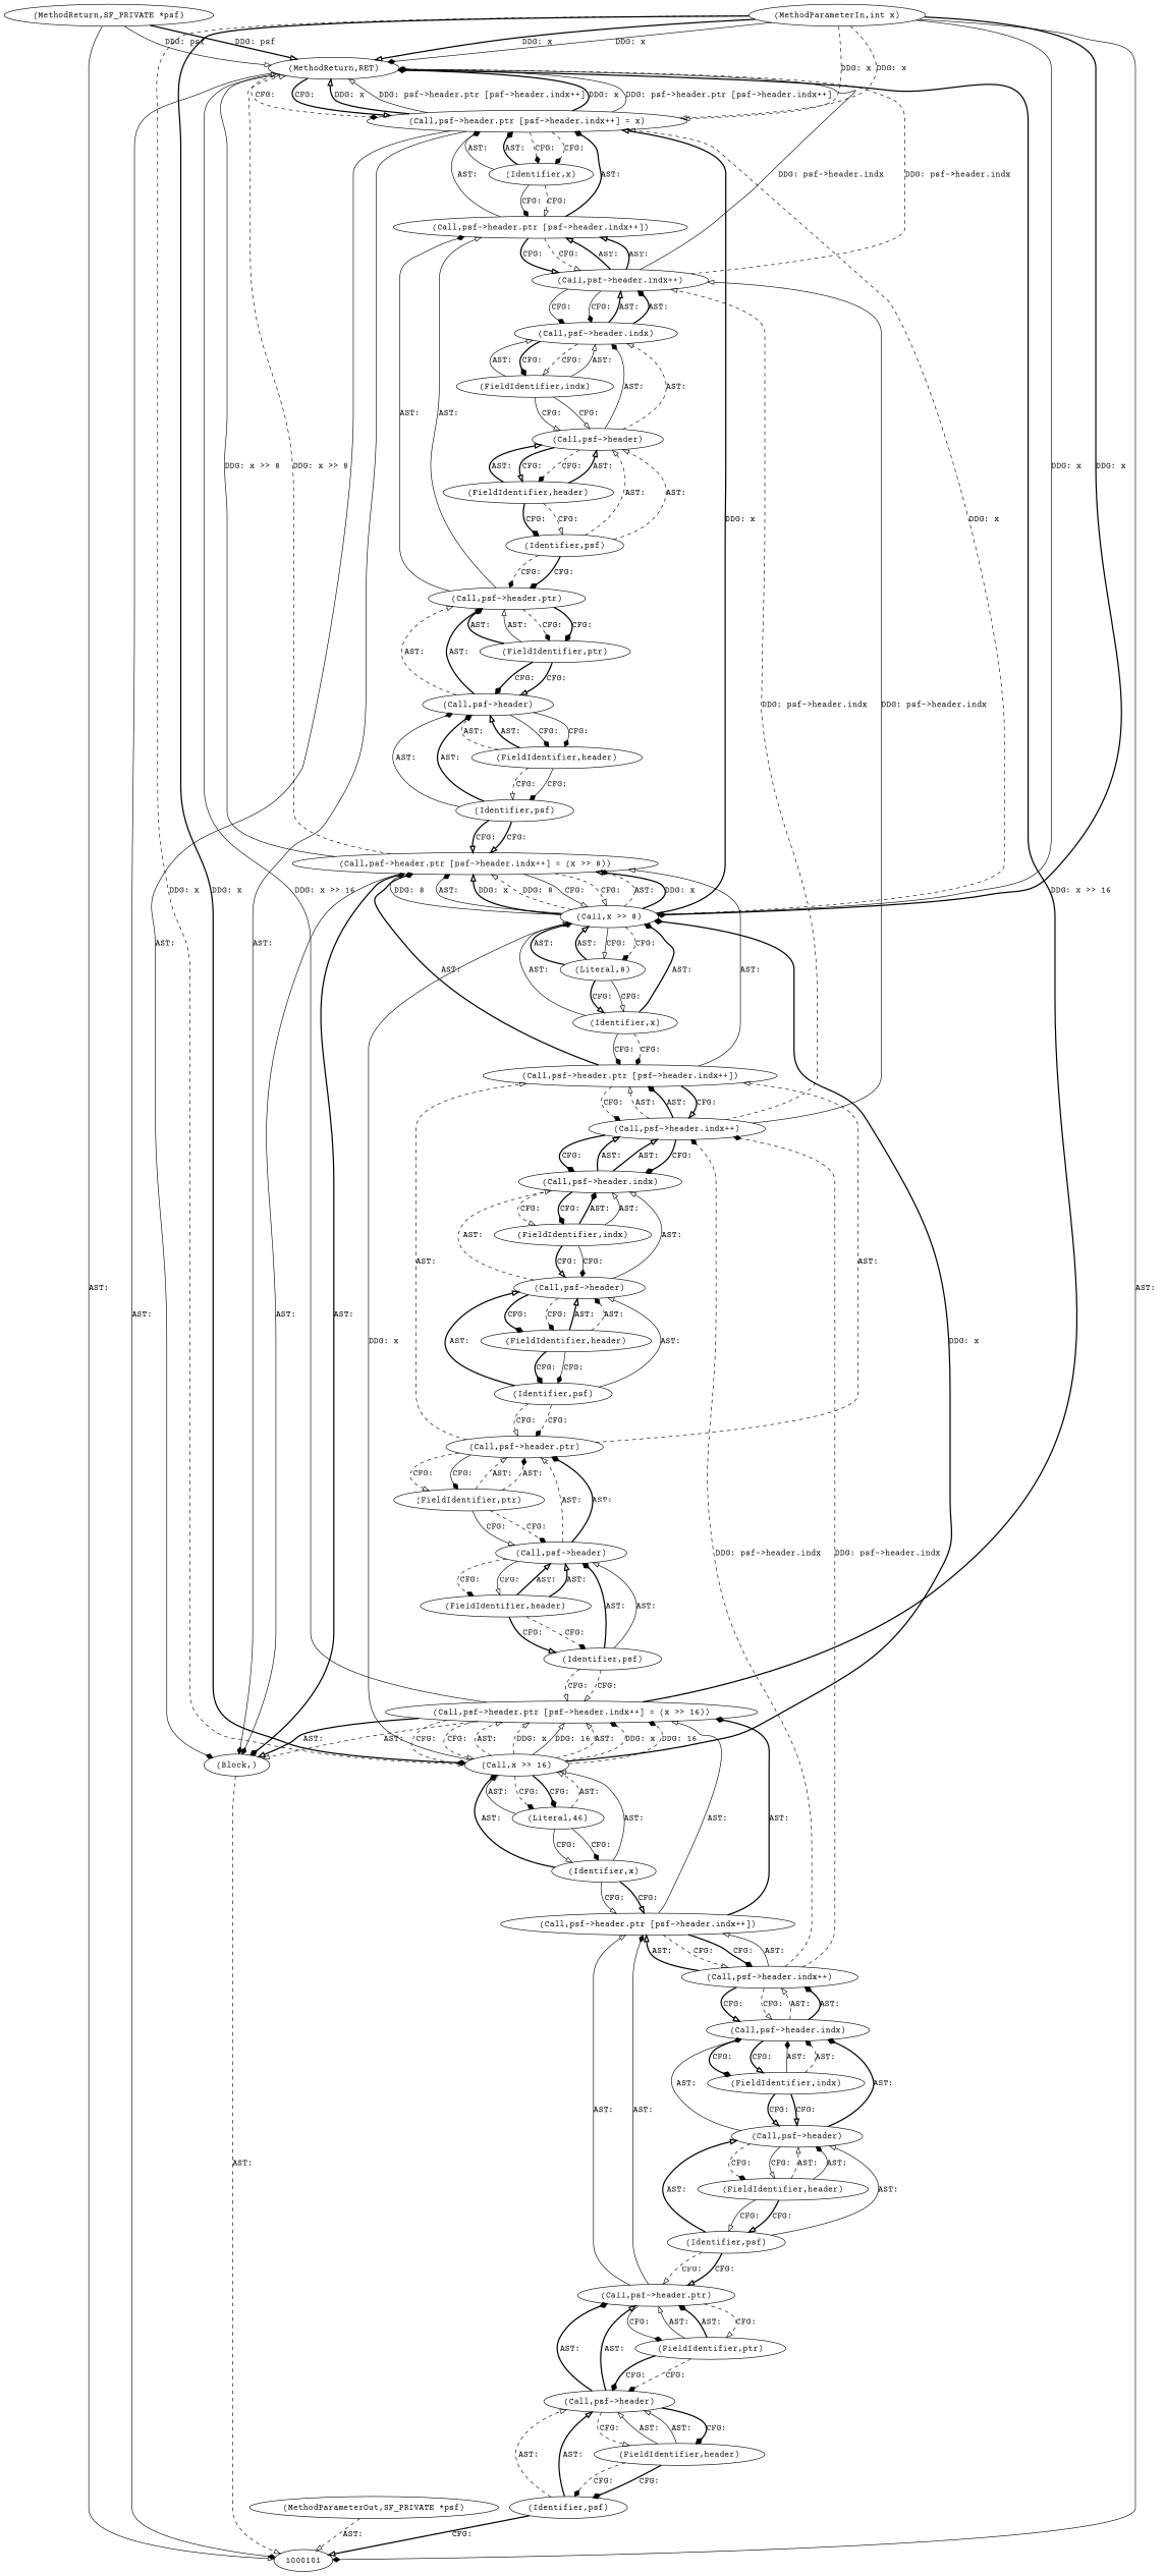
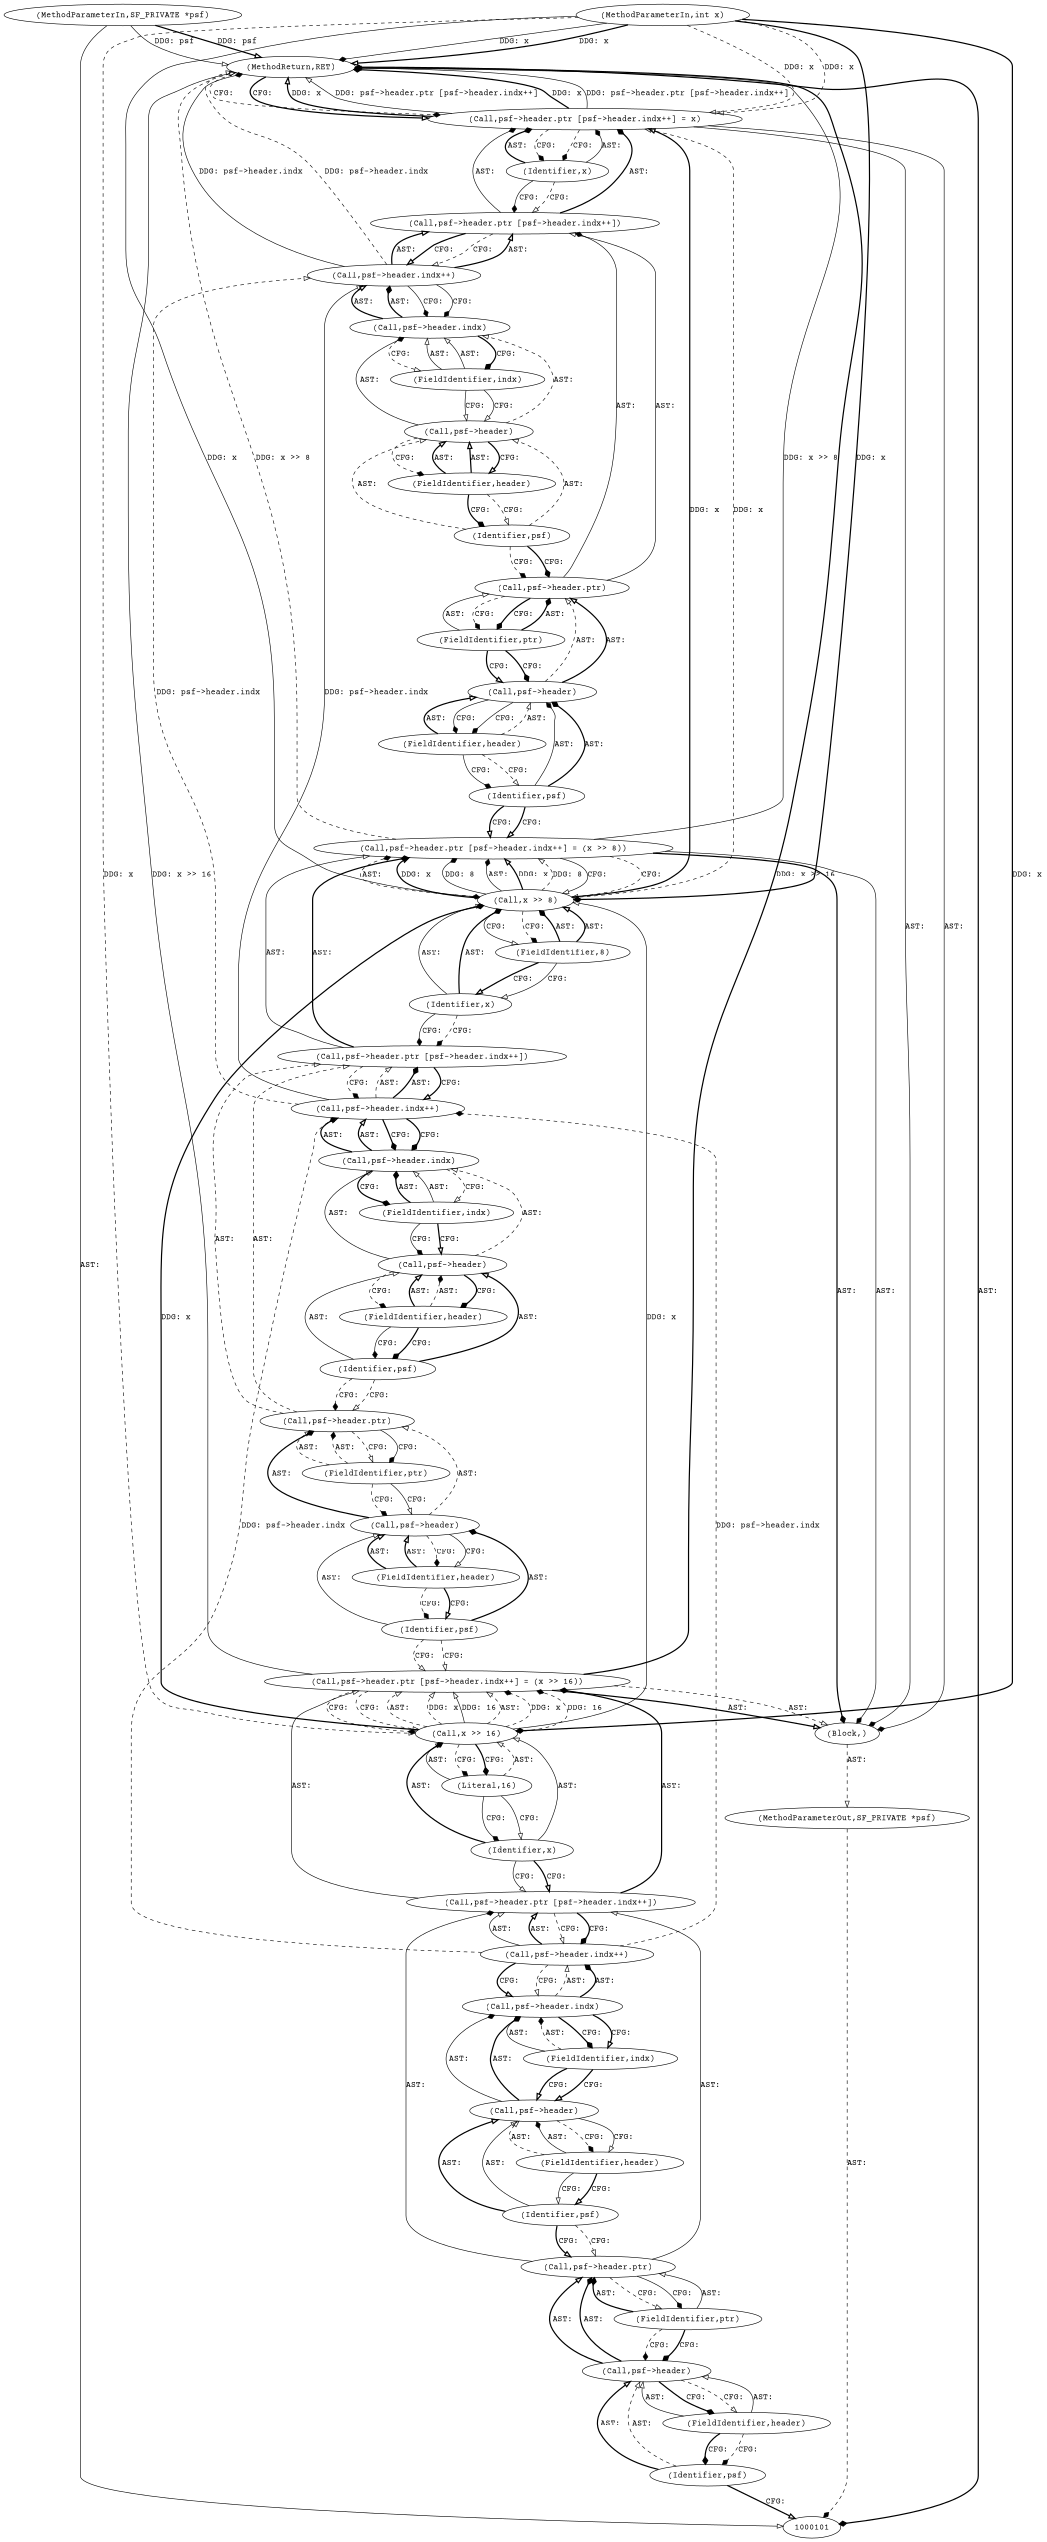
  digraph {
    fontname="Courier Prime"
    node [fontname="Courier Prime"]
    edge [arrowhead=onormal fontname="Courier Prime" style=bold]
    n1 [label="(MethodReturn,RET)"]
    n2 [label="(Call,psf->header.ptr [psf->header.indx++] = x)"]
    1000101
    n4 [label="(Block,)"]
    n5 [label="(Identifier,x)"]
-   n6 [label="(MethodReturn,SF_PRIVATE *psf)"]
+   n6 [label="(MethodParameterIn,SF_PRIVATE *psf)"]
    n7 [label="(MethodParameterOut,SF_PRIVATE *psf)"]
    n8 [label="(MethodParameterIn,int x)"]
    n9 [label="(Call,x >> 16)"]
    n10 [label="(Call,x >> 8)"]
    n11 [label="(Call,psf->header.ptr [psf->header.indx++] = (x >> 16))"]
-   n12 [label="(Literal,46)"]
+   n12 [label="(Literal,16)"]
    n13 [label="(Call,psf->header.ptr [psf->header.indx++] = (x >> 8))"]
-   n14 [label="(Literal,8)"]
+   n14 [label="(FieldIdentifier,8)"]
    n15 [label="(Call,psf->header.ptr [psf->header.indx++])"]
    n16 [label="(Call,psf->header.indx++)"]
    n17 [label="(Call,psf->header.indx)"]
    n18 [label="(Call,psf->header.indx++)"]
    n19 [label="(Call,psf->header.ptr)"]
    n20 [label="(FieldIdentifier,ptr)"]
    n21 [label="(Call,psf->header)"]
    n22 [label="(FieldIdentifier,header)"]
    n23 [label="(Identifier,psf)"]
    n24 [label="(FieldIdentifier,indx)"]
    n25 [label="(Call,psf->header.ptr [psf->header.indx++])"]
    n26 [label="(Call,psf->header.indx)"]
    n27 [label="(Call,psf->header.indx++)"]
    n28 [label="(Call,psf->header)"]
    n29 [label="(FieldIdentifier,header)"]
    n30 [label="(Identifier,psf)"]
    n31 [label="(Identifier,x)"]
    n32 [label="(Call,psf->header.ptr)"]
    n33 [label="(FieldIdentifier,ptr)"]
    n34 [label="(Call,psf->header)"]
    n35 [label="(FieldIdentifier,header)"]
    n36 [label="(Identifier,psf)"]
    n37 [label="(FieldIdentifier,indx)"]
    n38 [label="(Call,psf->header.ptr [psf->header.indx++])"]
    n39 [label="(Call,psf->header.indx)"]
    n40 [label="(Call,psf->header)"]
    n41 [label="(FieldIdentifier,header)"]
    n42 [label="(Identifier,psf)"]
    n43 [label="(Identifier,x)"]
    n44 [label="(Call,psf->header.ptr)"]
    n45 [label="(FieldIdentifier,ptr)"]
    n46 [label="(Call,psf->header)"]
    n47 [label="(FieldIdentifier,header)"]
    n48 [label="(Identifier,psf)"]
    n49 [label="(FieldIdentifier,indx)"]
    n50 [label="(Call,psf->header)"]
    n51 [label="(FieldIdentifier,header)"]
    n52 [label="(Identifier,psf)"]
    n1 -> n2 [arrowhead=diamond label="CFG: " style=dashed]
    n1 -> n2 [label="CFG: "]
-   n1 -> 1000101 [arrowhead=diamond label="AST: " style=solid]
+   n1 -> 1000101 [arrowhead=diamond label="AST: "]
    n2 -> n1 [label="DDG: x"]
    n2 -> n1 [label="DDG: psf->header.ptr [psf->header.indx++]" style=solid]
    n2 -> n1 [arrowhead=diamond label="DDG: x"]
    n2 -> n1 [arrowhead=diamond label="DDG: psf->header.ptr [psf->header.indx++]" style=solid]
    n2 -> n4 [arrowhead=diamond label="AST: " style=solid]
    n2 -> n4 [arrowhead=diamond label="AST: " style=solid]
    n2 -> n5 [arrowhead=diamond label="CFG: " style=dashed]
    n2 -> n5 [arrowhead=diamond label="CFG: " style=dashed]
-   n4 -> 1000101 [label="AST: " style=dashed]
+   n4 -> n7 [label="AST: " style=dashed]
    n5 -> n2 [arrowhead=diamond label="AST: " style=solid]
    n5 -> n2 [arrowhead=diamond label="AST: "]
    n5 -> n38 [arrowhead=diamond label="CFG: " style=solid]
    n5 -> n38 [label="CFG: " style=dashed]
    n6 -> n1 [label="DDG: psf"]
    n6 -> n1 [label="DDG: psf" style=solid]
    n6 -> 1000101 [label="AST: " style=solid]
-   n7 -> 1000101 [label="AST: " style=dashed]
+   n7 -> 1000101 [arrowhead=diamond label="AST: " style=dashed]
    n8 -> n1 [arrowhead=diamond label="DDG: x" style=solid]
    n8 -> n1 [label="DDG: x"]
    n8 -> n2 [label="DDG: x" style=dashed]
    n8 -> n2 [label="DDG: x" style=dashed]
-   n8 -> 1000101 [arrowhead=diamond label="AST: " style=solid]
    n8 -> n9 [label="DDG: x" style=dashed]
    n8 -> n9 [arrowhead=diamond label="DDG: x"]
    n8 -> n10 [arrowhead=diamond label="DDG: x" style=solid]
    n8 -> n10 [arrowhead=diamond label="DDG: x"]
    n9 -> n10 [arrowhead=diamond label="DDG: x"]
    n9 -> n10 [label="DDG: x" style=solid]
    n9 -> n11 [label="AST: " style=dashed]
    n9 -> n11 [label="DDG: x" style=dashed]
    n9 -> n11 [label="DDG: 16" style=solid]
    n9 -> n11 [label="AST: " style=dashed]
    n9 -> n11 [arrowhead=diamond label="DDG: x" style=dashed]
    n9 -> n11 [arrowhead=diamond label="DDG: 16" style=dashed]
    n9 -> n12 [arrowhead=diamond label="CFG: " style=dashed]
    n9 -> n12 [arrowhead=diamond label="CFG: "]
    n10 -> n2 [label="DDG: x"]
    n10 -> n2 [label="DDG: x" style=dashed]
    n10 -> n13 [arrowhead=diamond label="AST: " style=dashed]
    n10 -> n13 [label="DDG: x"]
    n10 -> n13 [arrowhead=diamond label="DDG: 8" style=solid]
    n10 -> n13 [arrowhead=diamond label="AST: " style=solid]
    n10 -> n13 [label="DDG: x"]
    n10 -> n13 [label="DDG: 8" style=dashed]
    n10 -> n14 [label="CFG: " style=solid]
    n10 -> n14 [arrowhead=diamond label="CFG: " style=dashed]
    n11 -> n1 [label="DDG: x >> 16" style=solid]
    n11 -> n1 [arrowhead=diamond label="DDG: x >> 16"]
    n11 -> n4 [label="AST: "]
    n11 -> n4 [label="AST: " style=dashed]
    n11 -> n9 [label="CFG: " style=dashed]
    n11 -> n9 [arrowhead=diamond label="CFG: " style=dashed]
    n12 -> n9 [label="AST: " style=dashed]
    n12 -> n9 [label="AST: " style=solid]
    n12 -> n31 [arrowhead=diamond label="CFG: " style=solid]
    n12 -> n31 [label="CFG: " style=solid]
    n13 -> n1 [label="DDG: x >> 8" style=solid]
    n13 -> n1 [label="DDG: x >> 8" style=dashed]
    n13 -> n4 [arrowhead=diamond label="AST: "]
    n13 -> n4 [arrowhead=diamond label="AST: " style=solid]
    n13 -> n10 [label="CFG: " style=dashed]
    n13 -> n10 [label="CFG: " style=solid]
    n14 -> n10 [arrowhead=diamond label="AST: "]
    n14 -> n10 [label="AST: "]
    n14 -> n43 [label="CFG: "]
    n14 -> n43 [label="CFG: " style=solid]
    n15 -> n11 [arrowhead=diamond label="AST: "]
    n15 -> n11 [label="AST: " style=solid]
    n15 -> n16 [label="CFG: " style=dashed]
    n15 -> n16 [arrowhead=diamond label="CFG: "]
    n16 -> n15 [label="AST: " style=solid]
    n16 -> n15 [label="AST: "]
    n16 -> n17 [label="CFG: "]
    n16 -> n17 [label="CFG: " style=dashed]
    n16 -> n18 [arrowhead=diamond label="DDG: psf->header.indx" style=dashed]
    n16 -> n18 [arrowhead=diamond label="DDG: psf->header.indx" style=dashed]
    n17 -> n16 [label="AST: " style=dashed]
    n17 -> n16 [arrowhead=diamond label="AST: "]
    n17 -> n24 [arrowhead=diamond label="CFG: "]
    n17 -> n24 [label="CFG: "]
    n18 -> n25 [label="AST: " style=dashed]
    n18 -> n25 [arrowhead=diamond label="AST: "]
    n18 -> n26 [arrowhead=diamond label="CFG: "]
    n18 -> n26 [arrowhead=diamond label="CFG: "]
    n18 -> n27 [label="DDG: psf->header.indx" style=dashed]
    n18 -> n27 [label="DDG: psf->header.indx" style=solid]
    n19 -> n15 [arrowhead=diamond label="AST: " style=solid]
    n19 -> n15 [label="AST: " style=solid]
    n19 -> n20 [label="CFG: " style=dashed]
    n19 -> n20 [arrowhead=diamond label="CFG: " style=solid]
    n20 -> n19 [label="AST: " style=solid]
    n20 -> n19 [arrowhead=diamond label="AST: "]
    n20 -> n21 [arrowhead=diamond label="CFG: " style=dashed]
    n20 -> n21 [arrowhead=diamond label="CFG: "]
    n21 -> n19 [arrowhead=diamond label="AST: "]
    n21 -> n19 [label="AST: "]
    n21 -> n22 [arrowhead=diamond label="CFG: "]
    n21 -> n22 [label="CFG: " style=dashed]
    n22 -> n21 [label="AST: " style=solid]
    n22 -> n21 [label="AST: " style=solid]
    n22 -> n23 [arrowhead=diamond label="CFG: "]
    n22 -> n23 [arrowhead=diamond label="CFG: " style=dashed]
    n23 -> 1000101 [label="CFG: "]
    n23 -> n21 [label="AST: " style=dashed]
    n23 -> n21 [label="AST: "]
    n24 -> n17 [arrowhead=diamond label="AST: " style=solid]
    n24 -> n17 [arrowhead=diamond label="AST: " style=dashed]
    n24 -> n28 [label="CFG: "]
    n24 -> n28 [label="CFG: "]
    n25 -> n13 [label="AST: " style=solid]
    n25 -> n13 [arrowhead=diamond label="AST: "]
    n25 -> n18 [label="CFG: "]
    n25 -> n18 [arrowhead=diamond label="CFG: " style=dashed]
    n26 -> n18 [label="AST: "]
    n26 -> n18 [label="AST: "]
    n26 -> n37 [label="CFG: " style=dashed]
    n26 -> n37 [arrowhead=diamond label="CFG: "]
    n27 -> n1 [label="DDG: psf->header.indx" style=dashed]
    n27 -> n1 [arrowhead=diamond label="DDG: psf->header.indx" style=solid]
    n27 -> n38 [label="AST: "]
    n27 -> n38 [label="AST: "]
    n27 -> n39 [arrowhead=diamond label="CFG: " style=solid]
    n27 -> n39 [arrowhead=diamond label="CFG: " style=solid]
    n28 -> n17 [arrowhead=diamond label="AST: " style=solid]
    n28 -> n17 [arrowhead=diamond label="AST: "]
    n28 -> n29 [arrowhead=diamond label="CFG: " style=dashed]
    n28 -> n29 [label="CFG: " style=solid]
    n29 -> n28 [label="AST: " style=dashed]
    n29 -> n28 [arrowhead=diamond label="AST: " style=solid]
    n29 -> n30 [label="CFG: " style=solid]
    n29 -> n30 [label="CFG: "]
    n30 -> n19 [label="CFG: " style=dashed]
    n30 -> n19 [label="CFG: "]
    n30 -> n28 [label="AST: "]
    n30 -> n28 [label="AST: " style=solid]
    n31 -> n9 [arrowhead=diamond label="AST: "]
    n31 -> n9 [label="AST: " style=solid]
    n31 -> n15 [label="CFG: "]
    n31 -> n15 [label="CFG: " style=solid]
    n32 -> n25 [label="AST: " style=dashed]
    n32 -> n25 [label="AST: " style=dashed]
    n32 -> n33 [label="CFG: " style=dashed]
    n32 -> n33 [arrowhead=diamond label="CFG: " style=solid]
    n33 -> n32 [label="AST: " style=dashed]
    n33 -> n32 [arrowhead=diamond label="AST: " style=dashed]
    n33 -> n34 [label="CFG: " style=solid]
    n33 -> n34 [arrowhead=diamond label="CFG: " style=dashed]
    n34 -> n32 [label="AST: " style=dashed]
    n34 -> n32 [arrowhead=diamond label="AST: "]
    n34 -> n35 [arrowhead=diamond label="CFG: " style=dashed]
    n34 -> n35 [label="CFG: " style=solid]
    n35 -> n34 [label="AST: "]
    n35 -> n34 [label="AST: "]
    n35 -> n36 [label="CFG: "]
    n35 -> n36 [arrowhead=diamond label="CFG: " style=dashed]
    n36 -> n11 [label="CFG: " style=dashed]
    n36 -> n11 [label="CFG: " style=dashed]
    n36 -> n34 [arrowhead=diamond label="AST: "]
    n36 -> n34 [label="AST: " style=solid]
    n37 -> n26 [arrowhead=diamond label="AST: "]
    n37 -> n26 [label="AST: " style=solid]
    n37 -> n40 [label="CFG: "]
    n37 -> n40 [arrowhead=diamond label="CFG: " style=solid]
    n38 -> n2 [arrowhead=diamond label="AST: "]
    n38 -> n2 [arrowhead=diamond label="AST: " style=solid]
    n38 -> n27 [label="CFG: " style=dashed]
    n38 -> n27 [label="CFG: "]
    n39 -> n27 [label="AST: "]
    n39 -> n27 [arrowhead=diamond label="AST: "]
    n39 -> n49 [arrowhead=diamond label="CFG: "]
    n39 -> n49 [label="CFG: " style=dashed]
    n40 -> n26 [label="AST: " style=dashed]
    n40 -> n26 [label="AST: " style=solid]
    n40 -> n41 [arrowhead=diamond label="CFG: "]
    n40 -> n41 [arrowhead=diamond label="CFG: " style=dashed]
    n41 -> n40 [label="AST: "]
    n41 -> n40 [arrowhead=diamond label="AST: " style=dashed]
    n41 -> n42 [arrowhead=diamond label="CFG: "]
    n41 -> n42 [arrowhead=diamond label="CFG: " style=solid]
    n42 -> n32 [arrowhead=diamond label="CFG: " style=dashed]
    n42 -> n32 [label="CFG: " style=dashed]
    n42 -> n40 [label="AST: "]
    n42 -> n40 [label="AST: " style=solid]
    n43 -> n10 [label="AST: " style=solid]
    n43 -> n10 [arrowhead=diamond label="AST: "]
    n43 -> n25 [arrowhead=diamond label="CFG: " style=solid]
    n43 -> n25 [arrowhead=diamond label="CFG: " style=dashed]
    n44 -> n38 [arrowhead=diamond label="AST: " style=solid]
    n44 -> n38 [label="AST: " style=solid]
    n44 -> n45 [arrowhead=diamond label="CFG: " style=dashed]
    n44 -> n45 [arrowhead=diamond label="CFG: "]
    n45 -> n44 [arrowhead=diamond label="AST: "]
    n45 -> n44 [label="AST: " style=solid]
    n45 -> n46 [arrowhead=diamond label="CFG: "]
    n45 -> n46 [label="CFG: "]
    n46 -> n44 [label="AST: " style=dashed]
    n46 -> n44 [label="AST: "]
    n46 -> n47 [arrowhead=diamond label="CFG: " style=solid]
    n46 -> n47 [arrowhead=diamond label="CFG: " style=solid]
    n47 -> n46 [label="AST: " style=dashed]
    n47 -> n46 [label="AST: "]
    n47 -> n48 [label="CFG: " style=dashed]
    n47 -> n48 [arrowhead=diamond label="CFG: " style=solid]
    n48 -> n13 [label="CFG: "]
    n48 -> n13 [label="CFG: "]
    n48 -> n46 [arrowhead=diamond label="AST: " style=solid]
    n48 -> n46 [arrowhead=diamond label="AST: "]
    n49 -> n39 [label="AST: " style=solid]
    n49 -> n39 [label="AST: " style=solid]
    n49 -> n50 [label="CFG: " style=solid]
    n49 -> n50 [label="CFG: " style=solid]
    n50 -> n39 [label="AST: " style=dashed]
    n50 -> n39 [arrowhead=diamond label="AST: " style=solid]
    n50 -> n51 [label="CFG: "]
    n50 -> n51 [arrowhead=diamond label="CFG: " style=dashed]
    n51 -> n50 [label="AST: "]
    n51 -> n50 [label="AST: "]
    n51 -> n52 [label="CFG: " style=dashed]
    n51 -> n52 [arrowhead=diamond label="CFG: "]
    n52 -> n44 [arrowhead=diamond label="CFG: " style=dashed]
    n52 -> n44 [arrowhead=diamond label="CFG: "]
    n52 -> n50 [label="AST: " style=dashed]
    n52 -> n50 [label="AST: " style=dashed]
  }
